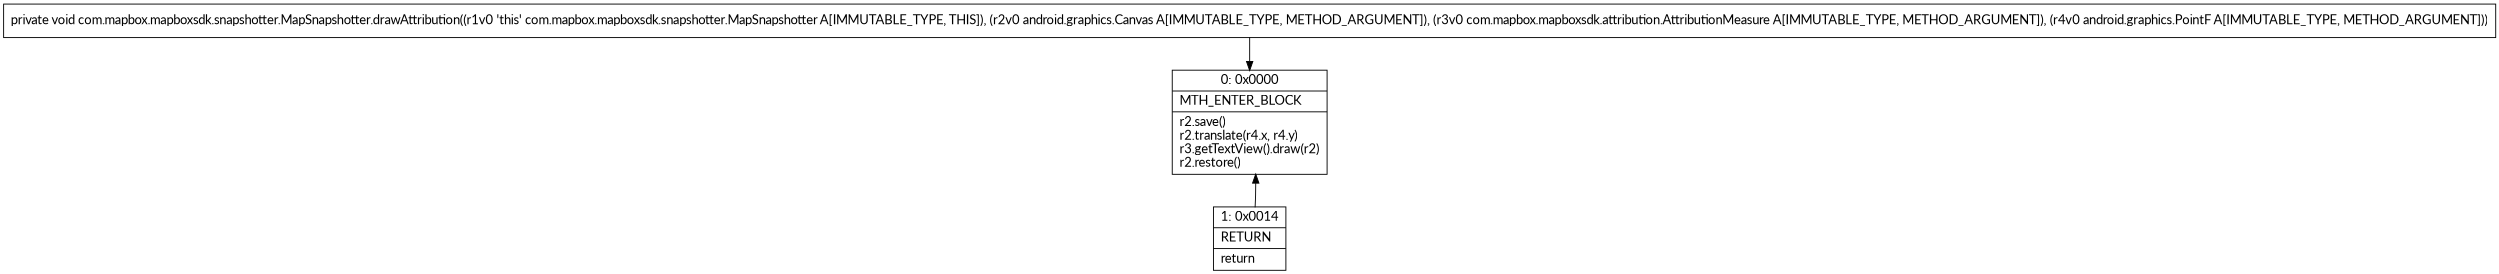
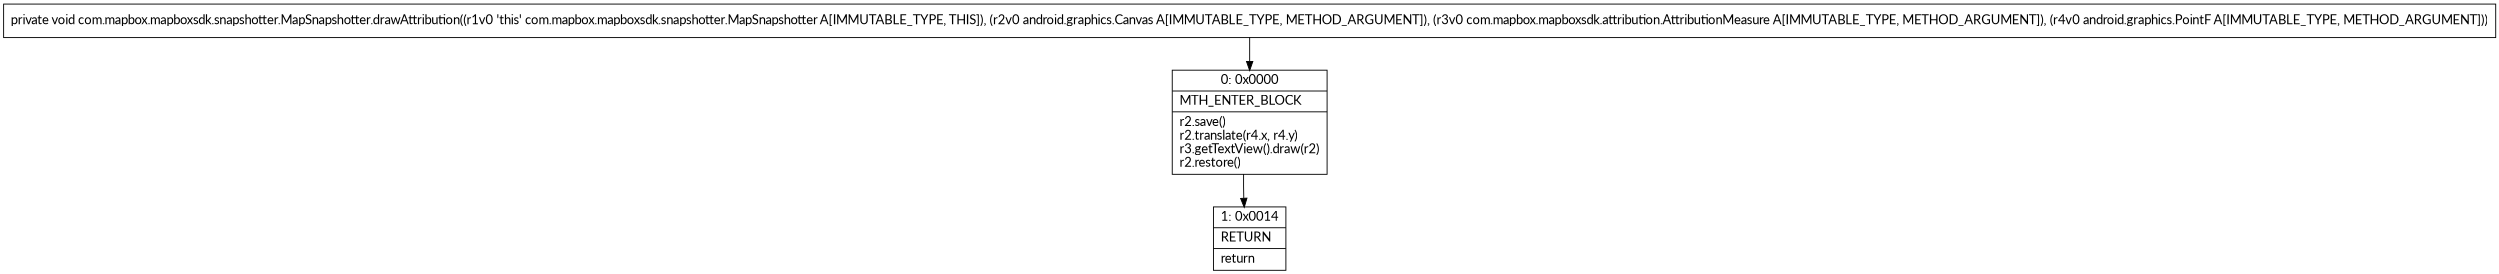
  digraph {
    fontname=Lato
    node [shape=record fontname=Lato]
    edge [fontname=Lato]
    n1 [label="{0\:\ 0x0000|MTH_ENTER_BLOCK\l|r2.save()\lr2.translate(r4.x, r4.y)\lr3.getTextView().draw(r2)\lr2.restore()\l}"]
    n2 [label="{1\:\ 0x0014|RETURN\l|return\l}"]
    n3 [label="{private void com.mapbox.mapboxsdk.snapshotter.MapSnapshotter.drawAttribution((r1v0 'this' com.mapbox.mapboxsdk.snapshotter.MapSnapshotter A[IMMUTABLE_TYPE, THIS]), (r2v0 android.graphics.Canvas A[IMMUTABLE_TYPE, METHOD_ARGUMENT]), (r3v0 com.mapbox.mapboxsdk.attribution.AttributionMeasure A[IMMUTABLE_TYPE, METHOD_ARGUMENT]), (r4v0 android.graphics.PointF A[IMMUTABLE_TYPE, METHOD_ARGUMENT])) }"]
-   n2 -> n1
+   n1 -> n2
    n3 -> n1
  }
